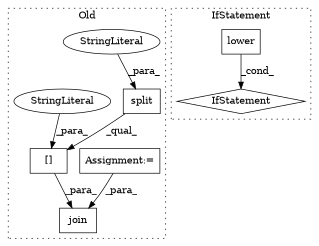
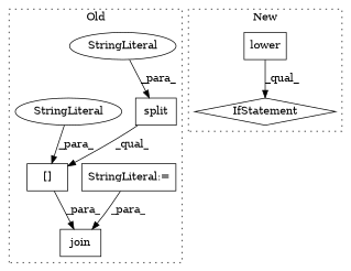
  digraph {
    node [a=32 shape=box]
    n1 [l="6,1" label=split s="2228,2237"]
    n2 [a=45 l=3 label=StringLiteral s=2234 shape=ellipse]
-   n3 [a=7 l=1 label="Assignment:=" s=2196]
+   n3 [a=7 l=1 label="StringLiteral:=" s=2196]
    n4 [l="5,1" label=join s="2201,2259"]
    n5 [a=2 l="33,1" label="[]" s="2206,2258"]
    n6 [a=45 l=19 label=StringLiteral s=2239 shape=ellipse]
    n7 [l=7 label=lower s=2374]
    n8 [a=25 l="4,2" label=IfStatement s="2366,2390" shape=diamond]
    subgraph cluster_1 {
      label=Old
      style=dotted
      n1
      n2
      n3
      n4
      n5
      n6
    }
    subgraph cluster_2 {
-     label=IfStatement
+     label=New
      style=dotted
      n7
      n8
    }
    n1 -> n5 [label=_qual_]
    n2 -> n1 [label=_para_]
    n3 -> n4 [label=_para_]
    n5 -> n4 [label=_para_]
    n6 -> n5 [label=_para_]
-   n7 -> n8 [label=_cond_]
+   n7 -> n8 [label=_qual_]
  }
